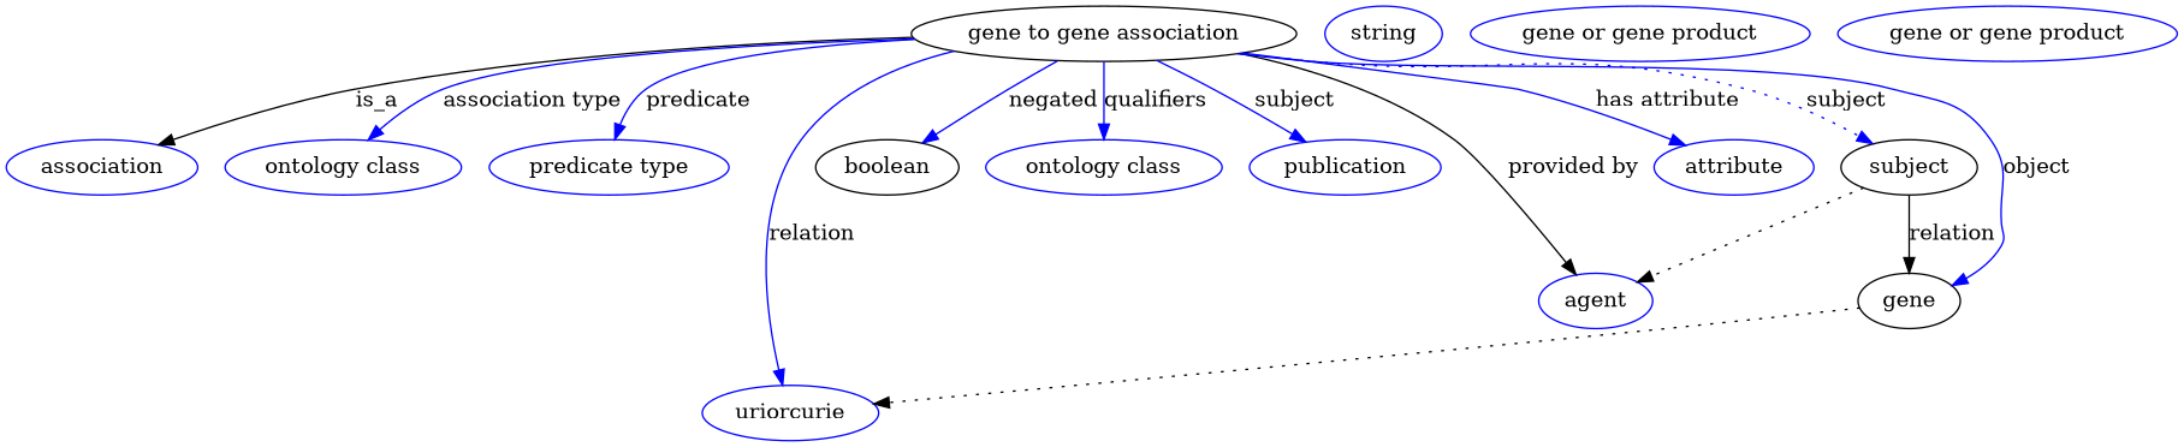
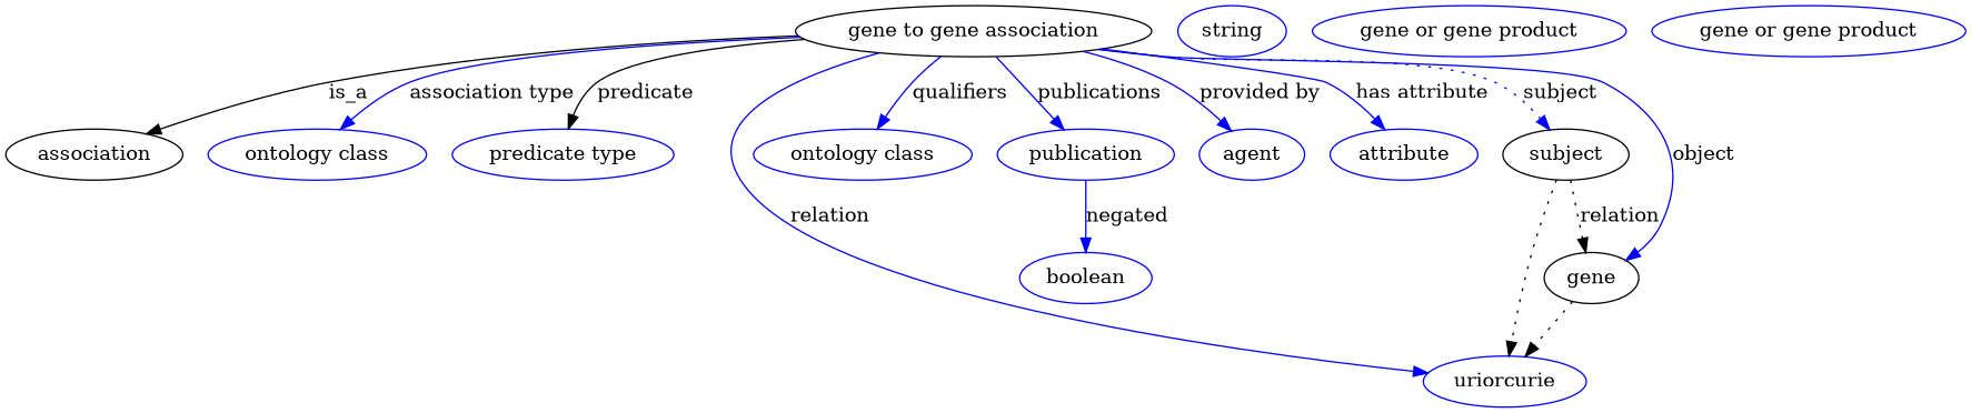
  digraph {
    node [color=blue]
    edge [color=blue style=solid]
    n1 [height=0.5 label="gene to gene association" width=2.69 color=""]
-   association [height=0.5 width=1.3902]
+   association [height=0.5 width=1.3902 color=""]
    n3 [height=0.5 label="ontology class" width=1.7151]
    n4 [height=0.5 label="predicate type" width=1.679]
    n5 [height=0.5 label=uriorcurie width=1.2638]
-   n6 [color=black height=0.5 label=boolean width=1.0652]
+   n6 [height=0.5 label=boolean width=1.0652]
    n7 [height=0.5 label="ontology class" width=1.7151]
    n8 [height=0.5 label=publication width=1.3902]
    n9 [height=0.5 label=agent width=0.83048]
    n10 [height=0.5 label=attribute width=1.1193]
    subject [height=0.5 width=0.99297 color=""]
    n12 [height=0.5 label=gene width=0.9027 color=""]
    n13 [height=0.5 label=string width=0.84854]
    n14 [height=0.5 label="gene or gene product" width=2.3651]
    n15 [height=0.5 label="gene or gene product" width=2.3651]
    n1 -> association [label=is_a color="" style=""]
    n1 -> n3 [label="association type"]
-   n1 -> n4 [label=predicate]
+   n1 -> n4 [color=black label=predicate]
    n1 -> n5 [label=relation]
-   n1 -> n6 [label=negated]
+   n8 -> n6 [label=negated]
    n1 -> n7 [label=qualifiers]
-   n1 -> n8 [label=subject]
-   n1 -> n9 [color=black label="provided by"]
+   n1 -> n8 [label=publications]
+   n1 -> n9 [label="provided by"]
    n1 -> n10 [label="has attribute"]
    n1 -> subject [label=subject style=dotted]
    n1 -> n12 [label=object]
-   subject -> n9 [style=dotted color=""]
-   subject -> n12 [label=relation color="" style=""]
+   subject -> n5 [style=dotted color=""]
+   subject -> n12 [label=relation style=dotted color=""]
    n12 -> n5 [style=dotted color=""]
  }
